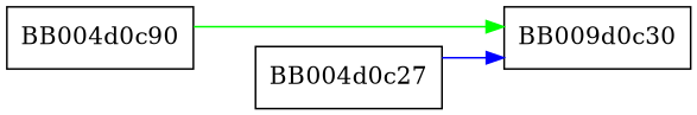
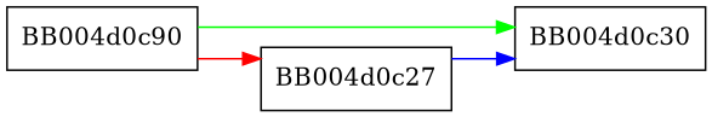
  digraph {
    rankdir=LR
    splines=ortho
    node [shape=box]
    n1 [label=BB004d0c90]
-   BB004d0c30 [label=BB009d0c30]
+   BB004d0c30
    BB004d0c27
    n1 -> BB004d0c30 [color=green]
+   n1 -> BB004d0c27 [color=red]
    BB004d0c27 -> BB004d0c30 [color=blue]
  }
